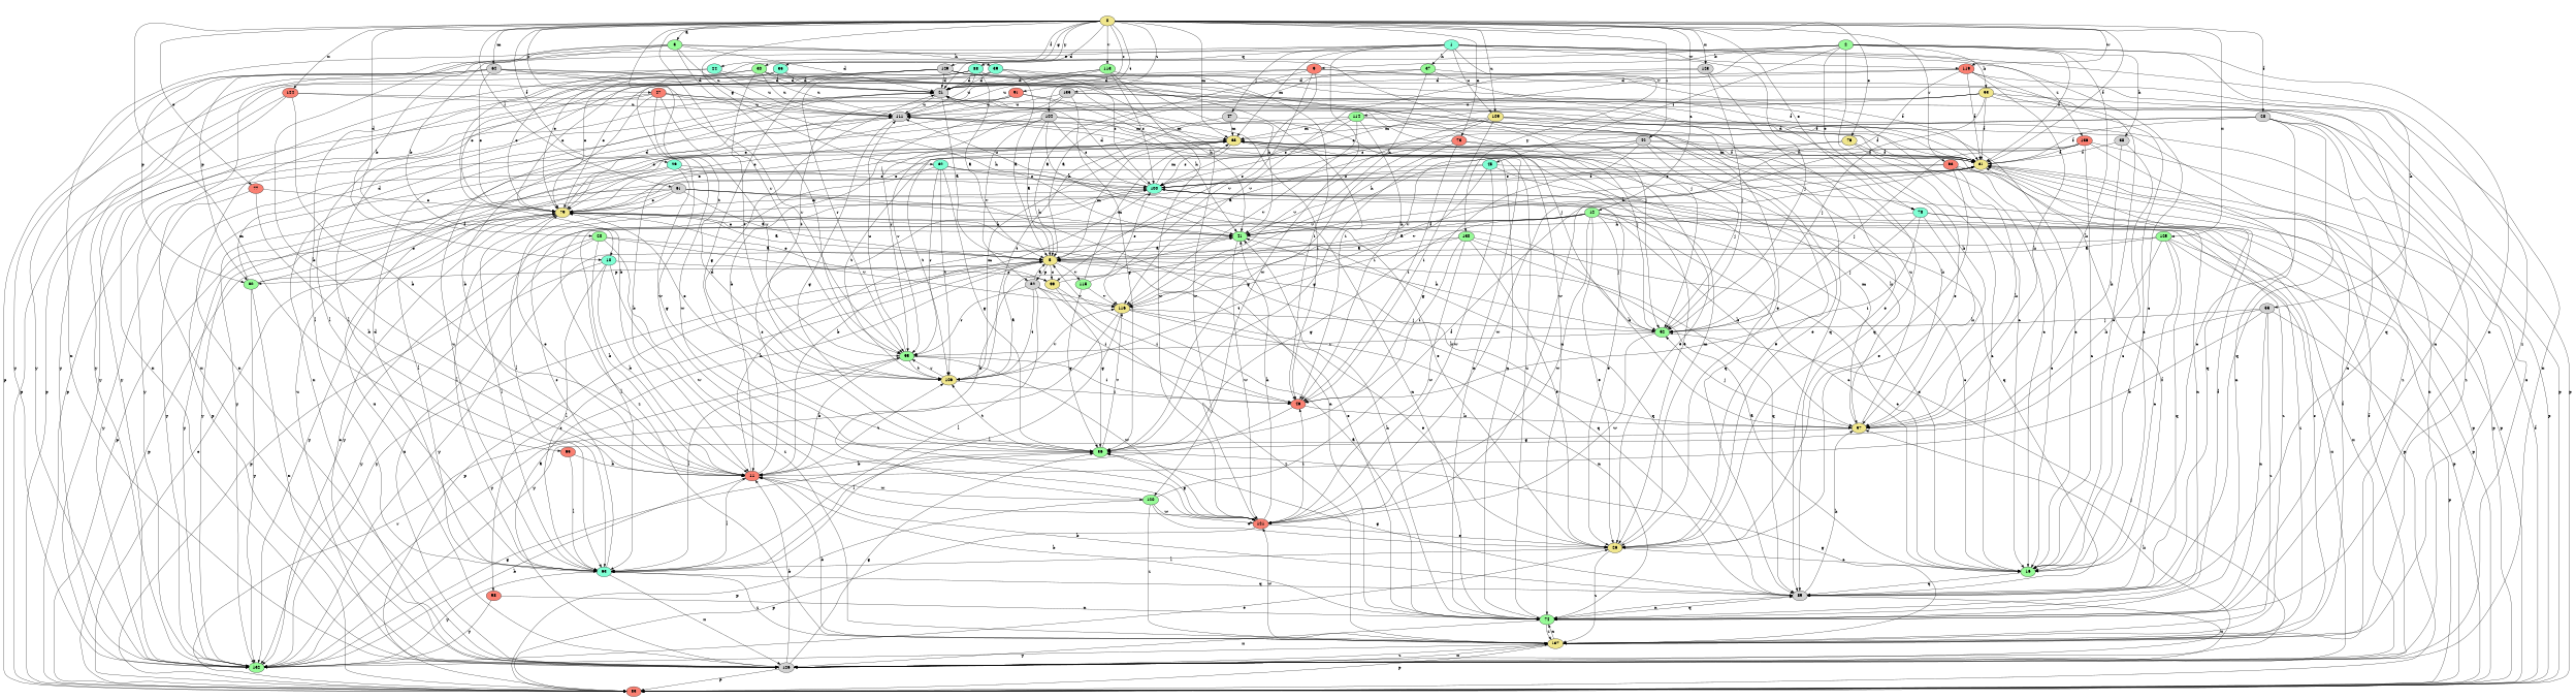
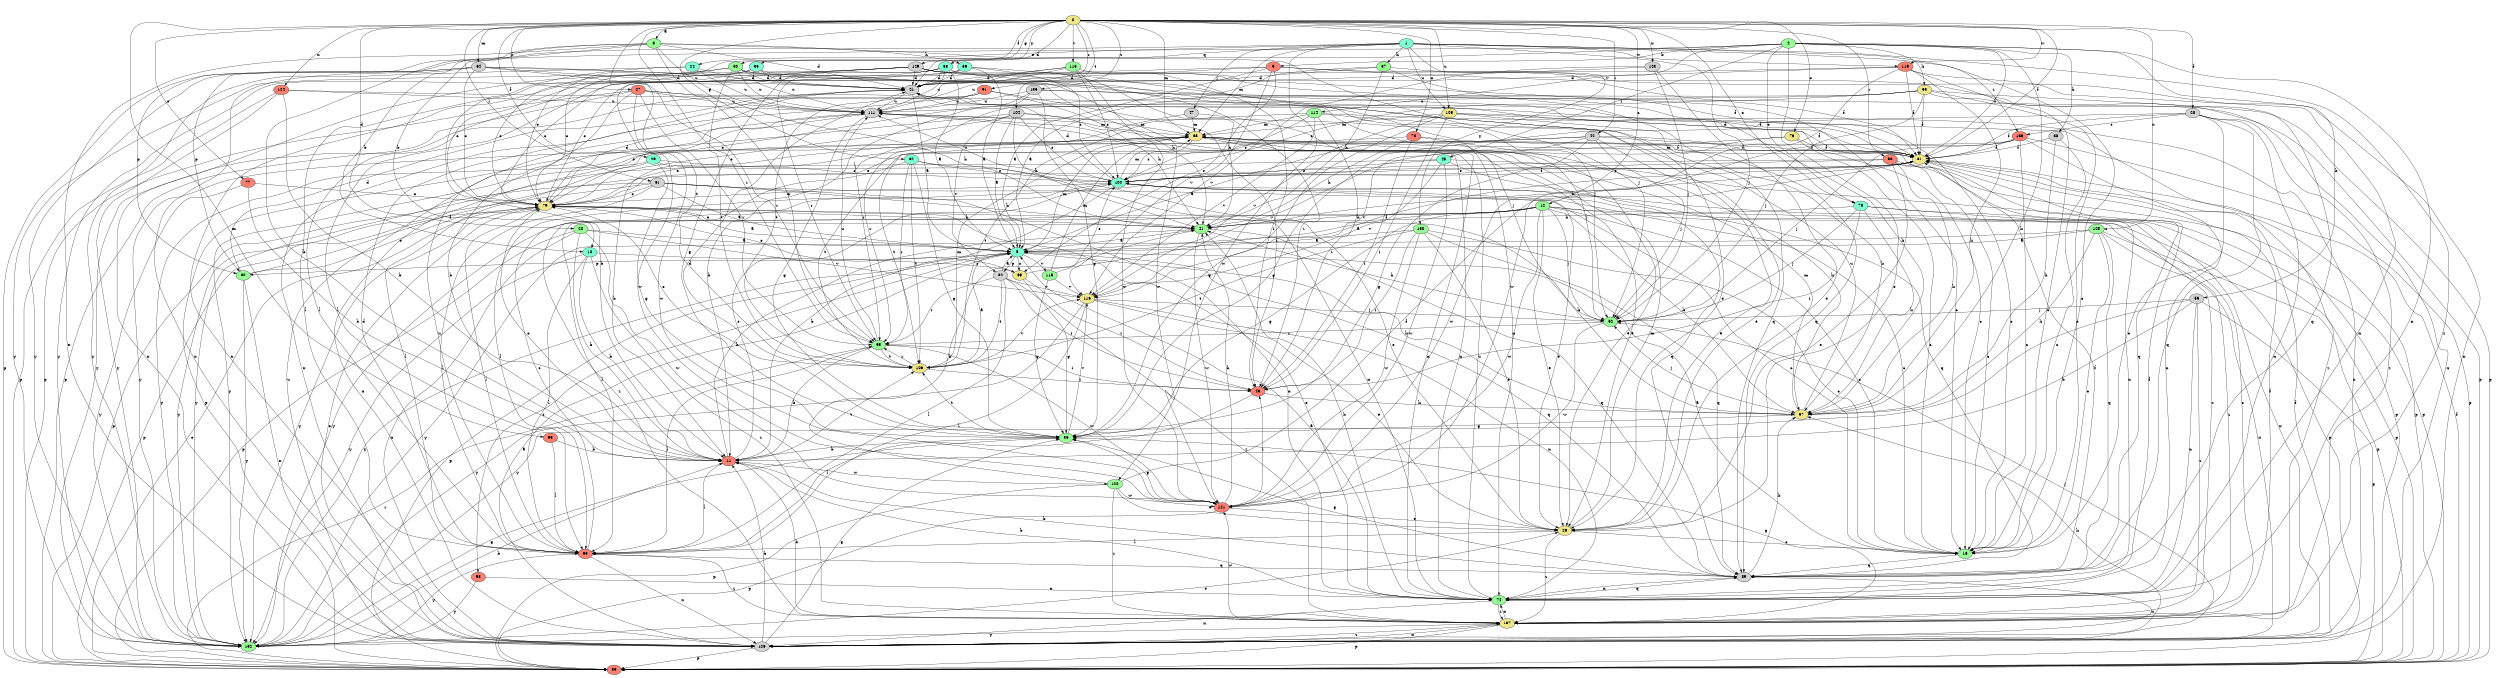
  strict digraph {
    node [fillcolor=palegreen style=filled]
    0 [fillcolor=khaki]
    3
    12
    20
    21 [fillcolor=lightgrey]
    27 [fillcolor=salmon]
    28 [fillcolor=lightgrey]
    29 [fillcolor=aquamarine]
    30
    31 [fillcolor=khaki]
    32 [fillcolor=aquamarine]
    35 [fillcolor=aquamarine]
    42 [fillcolor=lightgrey]
    61 [fillcolor=lightgrey]
    64 [fillcolor=lightgrey]
    65 [fillcolor=salmon]
    68 [fillcolor=khaki]
    73 [fillcolor=salmon]
    76 [fillcolor=khaki]
    77 [fillcolor=salmon]
    78 [fillcolor=aquamarine]
    91 [fillcolor=salmon]
    93 [fillcolor=salmon]
    95
    104 [fillcolor=lightgrey]
    106 [fillcolor=khaki]
    109 [fillcolor=khaki]
    113
    119 [fillcolor=salmon]
    123 [fillcolor=lightgrey]
    124 [fillcolor=salmon]
    125
    129 [fillcolor=lightgrey]
    135 [fillcolor=lightgrey]
    52
    80
    10 [fillcolor=aquamarine]
    11 [fillcolor=salmon]
    39 [fillcolor=aquamarine]
    111 [fillcolor=lightgrey]
    126 [fillcolor=lightgrey]
    16
    137 [fillcolor=khaki]
    26 [fillcolor=khaki]
    57 [fillcolor=khaki]
-   5 [fillcolor=khaki]
+   5 [fillcolor=aquamarine]
    83 [fillcolor=salmon]
    132
-   63 [fillcolor=aquamarine]
+   63 [fillcolor=salmon]
    41
    36
    121 [fillcolor=salmon]
    116 [fillcolor=khaki]
    74
    89 [fillcolor=lightgrey]
    100 [fillcolor=aquamarine]
    79 [fillcolor=khaki]
    46 [fillcolor=salmon]
    82 [fillcolor=lightgrey]
    1 [fillcolor=aquamarine]
    24 [fillcolor=aquamarine]
    37
    47 [fillcolor=lightgrey]
    88 [fillcolor=aquamarine]
    120
    130
    136 [fillcolor=salmon]
    2
    9 [fillcolor=salmon]
    38 [fillcolor=lightgrey]
    45 [fillcolor=aquamarine]
    53 [fillcolor=khaki]
    55 [fillcolor=lightgrey]
    114
    99 [fillcolor=khaki]
    98 [fillcolor=salmon]
    115
    0 -> 3 [label=a]
    0 -> 12 [label=c]
    0 -> 20 [label=d]
    0 -> 21 [label=d]
    0 -> 27 [label=f]
    0 -> 28 [label=f]
    0 -> 29 [label=f]
    0 -> 30 [label=f]
    0 -> 31 [label=f]
    0 -> 32 [label=g]
    0 -> 35 [label=g]
    0 -> 42 [label=i]
    0 -> 61 [label=l]
    0 -> 64 [label=m]
    0 -> 65 [label=m]
    0 -> 68 [label=m]
    0 -> 73 [label=n]
    0 -> 76 [label=o]
    0 -> 77 [label=o]
    0 -> 78 [label=o]
    0 -> 91 [label=r]
    0 -> 93 [label=r]
    0 -> 95 [label=r]
    0 -> 104 [label=t]
    0 -> 106 [label=t]
    0 -> 109 [label=u]
    0 -> 113 [label=v]
    0 -> 119 [label=w]
    0 -> 123 [label=x]
    0 -> 124 [label=x]
    0 -> 125 [label=x]
    0 -> 129 [label=y]
    0 -> 135 [label=z]
    3 -> 21 [label=d]
    3 -> 95 [label=r]
    3 -> 52 [label=j]
    3 -> 80 [label=p]
    3 -> 10 [label=b]
    3 -> 11 [label=b]
    3 -> 39 [label=h]
    3 -> 111 [label=u]
    3 -> 126 [label=x]
    12 -> 52 [label=j]
    12 -> 16 [label=c]
    12 -> 137 [label=z]
    12 -> 26 [label=e]
    12 -> 57 [label=k]
    12 -> 5 [label=a]
    12 -> 83 [label=p]
    12 -> 132 [label=y]
    12 -> 63 [label=l]
    12 -> 41 [label=h]
    12 -> 36 [label=g]
    12 -> 121 [label=w]
    20 -> 11 [label=b]
    20 -> 126 [label=x]
    20 -> 5 [label=a]
    20 -> 83 [label=p]
    20 -> 121 [label=w]
    20 -> 116 [label=v]
    21 -> 111 [label=u]
    21 -> 16 [label=c]
    21 -> 5 [label=a]
    27 -> 95 [label=r]
    27 -> 52 [label=j]
    27 -> 11 [label=b]
    27 -> 111 [label=u]
    27 -> 83 [label=p]
    27 -> 132 [label=y]
    27 -> 41 [label=h]
    27 -> 121 [label=w]
    28 -> 31 [label=f]
    28 -> 16 [label=c]
    28 -> 137 [label=z]
    28 -> 36 [label=g]
    28 -> 74 [label=n]
    28 -> 89 [label=q]
-   28 -> 100 [label=s]
+   28 -> 136 [label=s]
    29 -> 26 [label=e]
    29 -> 132 [label=y]
    29 -> 63 [label=l]
    29 -> 36 [label=g]
    29 -> 100 [label=s]
    30 -> 21 [label=d]
    30 -> 31 [label=f]
    30 -> 106 [label=t]
    30 -> 111 [label=u]
    30 -> 132 [label=y]
    30 -> 121 [label=w]
    30 -> 79 [label=o]
    31 -> 21 [label=d]
    31 -> 68 [label=m]
    31 -> 83 [label=p]
    31 -> 41 [label=h]
    31 -> 100 [label=s]
    32 -> 95 [label=r]
    32 -> 106 [label=t]
    32 -> 137 [label=z]
    32 -> 36 [label=g]
    32 -> 74 [label=n]
    32 -> 100 [label=s]
    35 -> 21 [label=d]
    35 -> 111 [label=u]
    35 -> 126 [label=x]
    35 -> 89 [label=q]
    35 -> 79 [label=o]
    42 -> 31 [label=f]
    42 -> 52 [label=j]
    42 -> 26 [label=e]
    42 -> 5 [label=a]
    42 -> 132 [label=y]
    42 -> 36 [label=g]
    42 -> 116 [label=v]
    42 -> 89 [label=q]
    61 -> 16 [label=c]
    61 -> 5 [label=a]
    61 -> 83 [label=p]
    61 -> 132 [label=y]
    61 -> 63 [label=l]
    61 -> 41 [label=h]
    61 -> 74 [label=n]
    61 -> 79 [label=o]
    64 -> 21 [label=d]
    64 -> 95 [label=r]
    64 -> 52 [label=j]
    64 -> 126 [label=x]
    64 -> 83 [label=p]
    64 -> 132 [label=y]
    64 -> 41 [label=h]
    64 -> 79 [label=o]
    65 -> 11 [label=b]
    65 -> 63 [label=l]
    68 -> 31 [label=f]
    68 -> 106 [label=t]
    68 -> 11 [label=b]
    68 -> 126 [label=x]
    68 -> 26 [label=e]
    68 -> 57 [label=k]
    68 -> 89 [label=q]
    68 -> 100 [label=s]
    68 -> 79 [label=o]
    73 -> 31 [label=f]
    73 -> 26 [label=e]
    73 -> 83 [label=p]
    73 -> 41 [label=h]
    73 -> 46 [label=i]
    76 -> 31 [label=f]
    76 -> 106 [label=t]
    76 -> 16 [label=c]
    76 -> 116 [label=v]
    77 -> 11 [label=b]
    77 -> 132 [label=y]
    77 -> 79 [label=o]
    78 -> 52 [label=j]
    78 -> 126 [label=x]
    78 -> 57 [label=k]
    78 -> 83 [label=p]
    78 -> 41 [label=h]
    78 -> 46 [label=i]
    91 -> 111 [label=u]
    91 -> 126 [label=x]
    91 -> 83 [label=p]
    91 -> 41 [label=h]
    91 -> 46 [label=i]
    93 -> 16 [label=c]
    93 -> 26 [label=e]
    93 -> 57 [label=k]
    93 -> 83 [label=p]
    93 -> 63 [label=l]
    93 -> 74 [label=n]
    93 -> 100 [label=s]
    95 -> 106 [label=t]
    95 -> 11 [label=b]
    95 -> 111 [label=u]
    95 -> 63 [label=l]
    95 -> 121 [label=w]
    95 -> 46 [label=i]
    104 -> 68 [label=m]
    104 -> 5 [label=a]
    104 -> 132 [label=y]
    104 -> 41 [label=h]
    104 -> 74 [label=n]
    104 -> 100 [label=s]
    104 -> 79 [label=o]
    104 -> 82 [label=v]
    106 -> 68 [label=m]
    106 -> 95 [label=r]
    106 -> 5 [label=a]
    106 -> 116 [label=v]
    106 -> 79 [label=o]
    106 -> 46 [label=i]
    109 -> 31 [label=f]
    109 -> 68 [label=m]
    109 -> 126 [label=x]
    109 -> 57 [label=k]
    109 -> 36 [label=g]
    109 -> 116 [label=v]
    109 -> 46 [label=i]
    113 -> 21 [label=d]
    113 -> 106 [label=t]
    113 -> 111 [label=u]
    113 -> 121 [label=w]
    113 -> 100 [label=s]
    113 -> 46 [label=i]
    119 -> 21 [label=d]
    119 -> 31 [label=f]
    119 -> 16 [label=c]
    119 -> 57 [label=k]
    119 -> 121 [label=w]
    119 -> 74 [label=n]
    119 -> 79 [label=o]
    123 -> 21 [label=d]
    123 -> 52 [label=j]
    123 -> 26 [label=e]
    123 -> 116 [label=v]
    124 -> 11 [label=b]
    124 -> 111 [label=u]
    124 -> 16 [label=c]
    124 -> 83 [label=p]
    124 -> 132 [label=y]
    125 -> 126 [label=x]
    125 -> 16 [label=c]
    125 -> 57 [label=k]
    125 -> 5 [label=a]
    125 -> 83 [label=p]
    125 -> 132 [label=y]
    125 -> 89 [label=q]
    129 -> 21 [label=d]
    129 -> 16 [label=c]
    129 -> 26 [label=e]
    129 -> 57 [label=k]
    129 -> 132 [label=y]
    129 -> 63 [label=l]
    129 -> 36 [label=g]
    129 -> 79 [label=o]
    129 -> 46 [label=i]
    135 -> 31 [label=f]
    135 -> 11 [label=b]
    135 -> 111 [label=u]
    135 -> 83 [label=p]
    135 -> 36 [label=g]
    135 -> 79 [label=o]
    52 -> 95 [label=r]
    52 -> 41 [label=h]
    52 -> 121 [label=w]
    80 -> 21 [label=d]
    80 -> 31 [label=f]
    80 -> 126 [label=x]
    80 -> 132 [label=y]
    80 -> 79 [label=o]
    10 -> 11 [label=b]
    10 -> 137 [label=z]
    10 -> 132 [label=y]
    10 -> 63 [label=l]
    10 -> 99 [label=s]
    11 -> 106 [label=t]
    11 -> 63 [label=l]
    11 -> 41 [label=h]
    11 -> 100 [label=s]
    11 -> 79 [label=o]
    11 -> 120 [label=w]
    39 -> 21 [label=d]
    39 -> 5 [label=a]
    39 -> 121 [label=w]
    39 -> 74 [label=n]
    39 -> 100 [label=s]
    39 -> 79 [label=o]
    111 -> 68 [label=m]
    111 -> 36 [label=g]
    111 -> 74 [label=n]
    111 -> 79 [label=o]
    126 -> 31 [label=f]
    126 -> 52 [label=j]
    126 -> 11 [label=b]
    126 -> 111 [label=u]
    126 -> 137 [label=z]
    126 -> 57 [label=k]
    126 -> 5 [label=a]
    126 -> 83 [label=p]
    126 -> 36 [label=g]
    126 -> 79 [label=o]
    16 -> 5 [label=a]
    16 -> 89 [label=q]
    137 -> 31 [label=f]
    137 -> 11 [label=b]
    137 -> 126 [label=x]
    137 -> 83 [label=p]
    137 -> 132 [label=y]
    137 -> 36 [label=g]
    137 -> 121 [label=w]
    137 -> 74 [label=n]
    137 -> 100 [label=s]
    26 -> 68 [label=m]
    26 -> 16 [label=c]
    26 -> 137 [label=z]
    26 -> 63 [label=l]
    57 -> 68 [label=m]
    57 -> 52 [label=j]
    57 -> 111 [label=u]
    57 -> 36 [label=g]
    5 -> 68 [label=m]
    5 -> 80 [label=p]
    5 -> 57 [label=k]
    5 -> 83 [label=p]
    5 -> 132 [label=y]
    5 -> 89 [label=q]
    5 -> 82 [label=p]
    5 -> 99 [label=s]
    5 -> 98 [label=s]
    5 -> 115 [label=v]
    83 -> 31 [label=f]
    83 -> 95 [label=r]
    83 -> 79 [label=o]
    132 -> 11 [label=b]
    132 -> 26 [label=e]
    132 -> 36 [label=g]
    63 -> 21 [label=d]
    63 -> 111 [label=u]
    63 -> 126 [label=x]
    63 -> 137 [label=z]
    63 -> 132 [label=y]
    63 -> 89 [label=q]
    63 -> 100 [label=s]
    41 -> 5 [label=a]
    41 -> 121 [label=w]
    41 -> 89 [label=q]
    41 -> 79 [label=o]
    36 -> 21 [label=d]
    36 -> 106 [label=t]
    36 -> 11 [label=b]
    36 -> 116 [label=v]
    121 -> 26 [label=e]
    121 -> 83 [label=p]
    121 -> 41 [label=h]
    121 -> 36 [label=g]
    121 -> 46 [label=i]
    116 -> 52 [label=j]
    116 -> 26 [label=e]
    116 -> 132 [label=y]
    116 -> 63 [label=l]
    116 -> 74 [label=n]
    74 -> 31 [label=f]
    74 -> 11 [label=b]
    74 -> 111 [label=u]
    74 -> 126 [label=x]
    74 -> 137 [label=z]
    74 -> 5 [label=a]
    74 -> 41 [label=h]
    74 -> 89 [label=q]
    74 -> 79 [label=o]
    89 -> 31 [label=f]
    89 -> 11 [label=b]
    89 -> 126 [label=x]
    89 -> 57 [label=k]
    89 -> 36 [label=g]
    89 -> 74 [label=n]
    100 -> 21 [label=d]
    100 -> 31 [label=f]
    100 -> 68 [label=m]
    100 -> 11 [label=b]
    100 -> 111 [label=u]
    100 -> 16 [label=c]
    100 -> 137 [label=z]
    100 -> 26 [label=e]
    100 -> 79 [label=o]
    79 -> 21 [label=d]
    79 -> 57 [label=k]
    79 -> 5 [label=a]
    79 -> 83 [label=p]
    79 -> 132 [label=y]
    79 -> 63 [label=l]
    79 -> 41 [label=h]
    46 -> 57 [label=k]
    46 -> 63 [label=l]
    82 -> 95 [label=r]
    82 -> 106 [label=t]
    82 -> 137 [label=z]
    82 -> 5 [label=a]
    82 -> 63 [label=l]
    82 -> 116 [label=v]
    82 -> 46 [label=i]
    1 -> 68 [label=m]
    1 -> 109 [label=u]
    1 -> 119 [label=w]
    1 -> 52 [label=j]
    1 -> 80 [label=p]
    1 -> 16 [label=c]
    1 -> 137 [label=z]
    1 -> 24 [label=e]
    1 -> 37 [label=h]
    1 -> 47 [label=j]
    1 -> 88 [label=q]
    1 -> 120 [label=w]
    1 -> 130 [label=y]
    1 -> 136 [label=z]
    24 -> 21 [label=d]
    24 -> 11 [label=b]
    24 -> 111 [label=u]
    24 -> 132 [label=y]
    37 -> 21 [label=d]
    37 -> 31 [label=f]
    37 -> 5 [label=a]
    37 -> 41 [label=h]
    37 -> 89 [label=q]
    47 -> 68 [label=m]
    47 -> 95 [label=r]
    47 -> 52 [label=j]
    88 -> 21 [label=d]
    88 -> 95 [label=r]
    88 -> 111 [label=u]
    88 -> 126 [label=x]
    88 -> 5 [label=a]
    88 -> 63 [label=l]
    88 -> 41 [label=h]
    120 -> 31 [label=f]
    120 -> 137 [label=z]
    120 -> 26 [label=e]
    120 -> 83 [label=p]
    120 -> 41 [label=h]
    120 -> 121 [label=w]
    130 -> 106 [label=t]
    130 -> 16 [label=c]
    130 -> 26 [label=e]
    130 -> 5 [label=a]
    130 -> 121 [label=w]
    130 -> 89 [label=q]
    130 -> 46 [label=i]
    136 -> 31 [label=f]
    136 -> 52 [label=j]
    136 -> 16 [label=c]
    136 -> 83 [label=p]
    136 -> 121 [label=w]
    136 -> 74 [label=n]
    136 -> 79 [label=o]
    2 -> 31 [label=f]
    2 -> 78 [label=o]
    2 -> 10 [label=b]
    2 -> 26 [label=e]
    2 -> 57 [label=k]
    2 -> 74 [label=n]
    2 -> 79 [label=o]
    2 -> 9 [label=b]
    2 -> 38 [label=h]
    2 -> 45 [label=i]
    2 -> 53 [label=k]
    2 -> 55 [label=k]
    2 -> 114 [label=v]
    9 -> 21 [label=d]
    9 -> 126 [label=x]
    9 -> 5 [label=a]
    9 -> 63 [label=l]
    9 -> 116 [label=v]
    9 -> 89 [label=q]
    9 -> 99 [label=s]
    38 -> 31 [label=f]
    38 -> 16 [label=c]
    38 -> 57 [label=k]
    45 -> 83 [label=p]
    45 -> 132 [label=y]
    45 -> 121 [label=w]
    45 -> 116 [label=v]
    45 -> 89 [label=q]
    45 -> 100 [label=s]
    53 -> 31 [label=f]
    53 -> 95 [label=r]
    53 -> 52 [label=j]
    53 -> 111 [label=u]
    53 -> 126 [label=x]
    53 -> 16 [label=c]
    53 -> 83 [label=p]
    53 -> 100 [label=s]
    55 -> 52 [label=j]
    55 -> 11 [label=b]
    55 -> 137 [label=z]
    55 -> 83 [label=p]
    55 -> 132 [label=y]
    55 -> 74 [label=n]
    114 -> 68 [label=m]
    114 -> 106 [label=t]
    114 -> 137 [label=z]
    114 -> 26 [label=e]
    114 -> 116 [label=v]
    114 -> 100 [label=s]
    114 -> 46 [label=i]
    99 -> 31 [label=f]
    99 -> 36 [label=g]
    99 -> 79 [label=o]
    99 -> 46 [label=i]
    98 -> 132 [label=y]
    98 -> 74 [label=n]
    115 -> 68 [label=m]
    115 -> 36 [label=g]
    115 -> 116 [label=v]
    115 -> 100 [label=s]
  }
